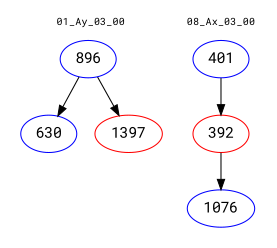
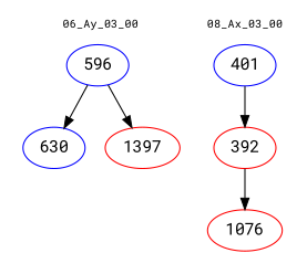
  digraph {
    fontname="Roboto Mono"
    node [color=blue fontname="Roboto Mono"]
    edge [color=black fontname="Roboto Mono"]
-   n1 [label=896]
+   n1 [label=596]
    n2 [label=630]
    n3 [color=red label=1397]
    n4 [color=red label=392]
    n5 [label=401]
-   n6 [label=1076]
+   n6 [color=red label=1076]
    subgraph cluster_1 {
      color=white
      fontsize=10
-     label="01_Ay_03_00"
+     label="06_Ay_03_00"
      n1
      n2
      n3
    }
    subgraph cluster_2 {
      color=white
      fontsize=10
      label="08_Ax_03_00"
      n4
      n5
      n6
    }
    n1 -> n2
    n1 -> n3
    n4 -> n6
    n5 -> n4
  }
